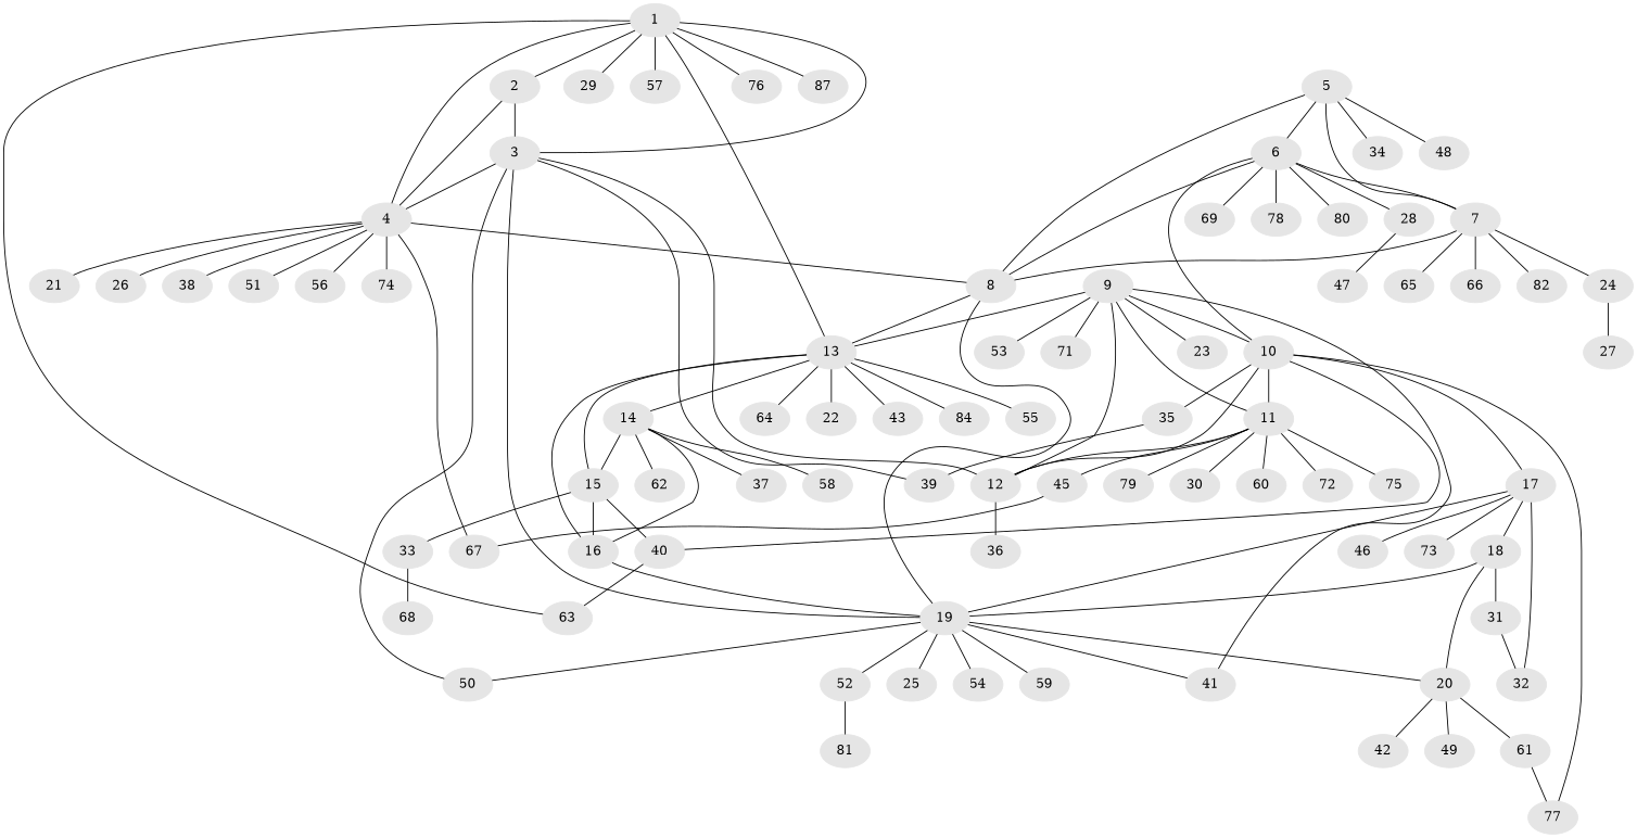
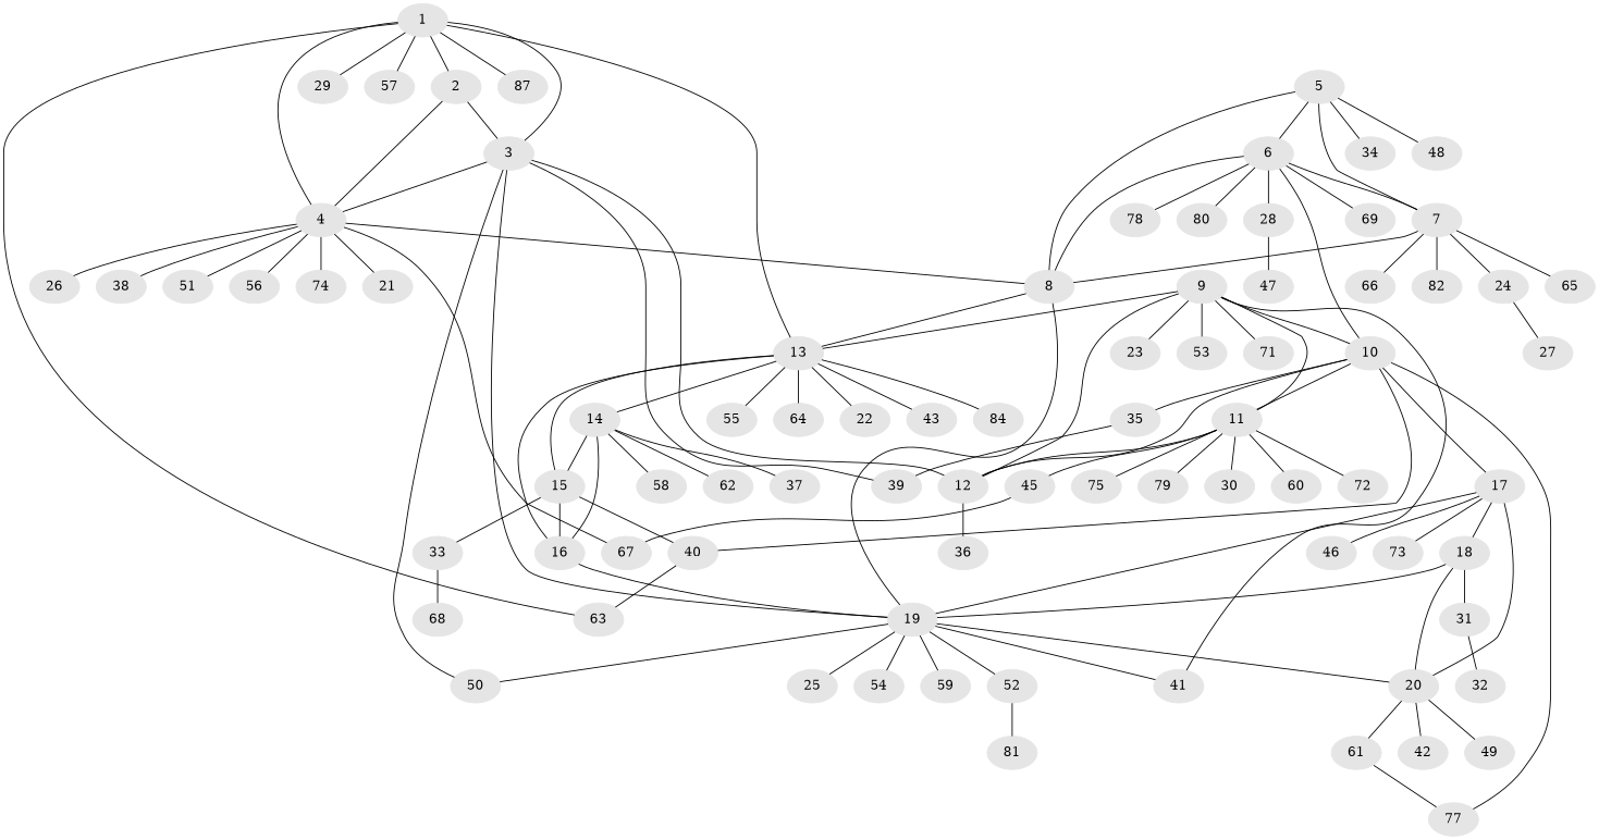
  graph {
    node [color=gray90 style=filled]
    1
    2
    3
    4
    13
    29
    57
    63
-   76
    n10 [label=87]
    12
    19
    39
    50
    8
    21
    26
    38
    51
    56
    74
    67
    14
    15
    16
    22
    43
    n28 [label=84]
    55
    64
    36
    52
    41
    20
    25
    54
    59
    81
    5
    6
    7
    34
    48
    10
    28
    69
    78
    80
    24
    65
    66
    82
    11
    17
    35
    40
    77
    47
    27
    9
    23
    53
    71
    30
    45
    60
    72
    75
    79
    18
    46
    73
    37
    58
    62
    33
    68
    31
    42
    49
    61
    32
    1 -- 2
    1 -- 3
    1 -- 4
    1 -- 13
    1 -- 29
    1 -- 57
    1 -- 63
-   1 -- 76
    1 -- n10
    2 -- 3
    2 -- 4
    3 -- 4
    3 -- 12
    3 -- 19
    3 -- 39
    3 -- 50
    4 -- 8
    4 -- 21
    4 -- 26
    4 -- 38
    4 -- 51
    4 -- 56
    4 -- 74
    4 -- 67
    13 -- 14
    13 -- 15
    13 -- 16
    13 -- 22
    13 -- 43
    13 -- n28
    13 -- 55
    13 -- 64
    12 -- 36
    19 -- 50
    19 -- 52
    19 -- 41
    19 -- 20
    19 -- 25
    19 -- 54
    19 -- 59
    8 -- 13
    8 -- 19
    14 -- 15
    14 -- 16
    14 -- 37
    14 -- 58
    14 -- 62
    15 -- 16
    15 -- 40
    15 -- 33
    16 -- 19
    52 -- 81
    20 -- 42
    20 -- 49
    20 -- 61
    5 -- 8
    5 -- 6
    5 -- 7
    5 -- 34
    5 -- 48
    6 -- 8
    6 -- 7
    6 -- 10
    6 -- 28
    6 -- 69
    6 -- 78
    6 -- 80
    7 -- 8
    7 -- 24
    7 -- 65
    7 -- 66
    7 -- 82
    10 -- 12
    10 -- 11
    10 -- 17
    10 -- 35
    10 -- 40
    10 -- 77
    28 -- 47
    24 -- 27
    11 -- 12
    11 -- 30
    11 -- 45
    11 -- 60
    11 -- 72
    11 -- 75
    11 -- 79
    17 -- 19
-   17 -- 32
+   17 -- 20
    17 -- 18
    17 -- 46
    17 -- 73
    35 -- 39
    40 -- 63
    9 -- 13
    9 -- 12
    9 -- 41
    9 -- 10
    9 -- 11
    9 -- 23
    9 -- 53
    9 -- 71
    45 -- 67
    18 -- 19
    18 -- 20
    18 -- 31
    33 -- 68
    31 -- 32
    61 -- 77
  }
